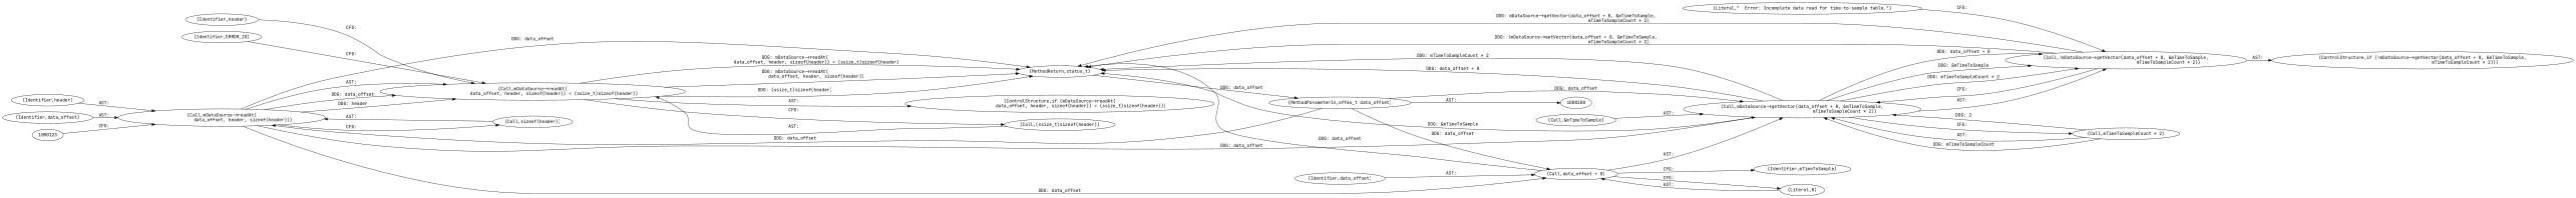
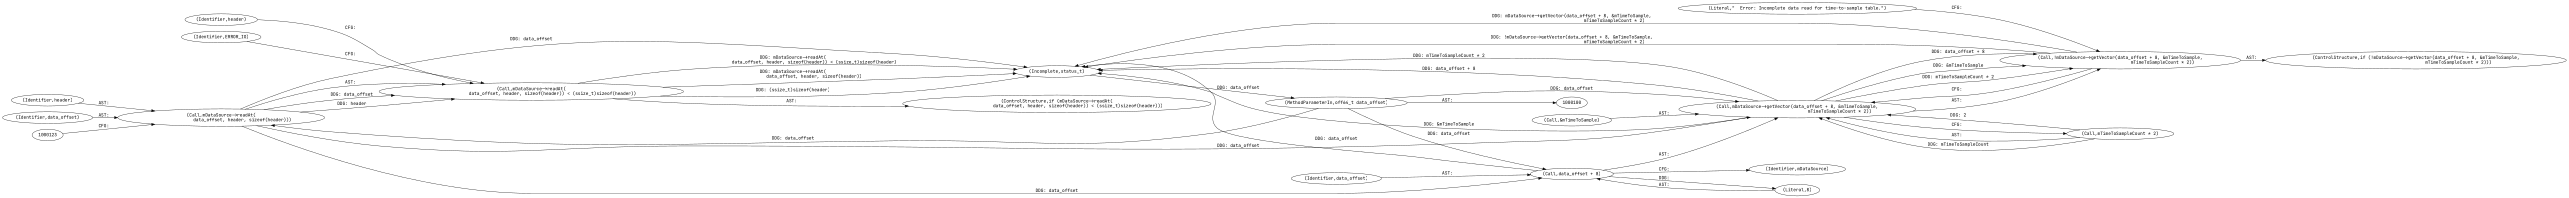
  digraph {
    fontname="JetBrains Mono"
    rankdir=LR
    node [fontname="JetBrains Mono"]
    edge [fontname="JetBrains Mono"]
    n1 [label="(Call,mDataSource->readAt(\n                data_offset, header, sizeof(header)))"]
    n2 [label="(Call,mDataSource->readAt(\n                data_offset, header, sizeof(header)) < (ssize_t)sizeof(header))"]
    n3 [label="(Call,mDataSource->getVector(data_offset + 8, &mTimeToSample,\n                                mTimeToSampleCount * 2))"]
    n4 [label="(Call,data_offset + 8)"]
-   n5 [label="(MethodReturn,status_t)"]
-   n6 [label="(Call,sizeof(header))"]
+   n5 [label="(Incomplete,status_t)"]
    n7 [label="(ControlStructure,if (mDataSource->readAt(\n                data_offset, header, sizeof(header)) < (ssize_t)sizeof(header)))"]
-   n8 [label="(Call,(ssize_t)sizeof(header))"]
    n9 [label="(Call,!mDataSource->getVector(data_offset + 8, &mTimeToSample,\n                                mTimeToSampleCount * 2))"]
    n10 [label="(Call,mTimeToSampleCount * 2)"]
    n11 [label="(Literal,8)"]
-   n12 [label="(Identifier,mTimeToSample)"]
+   n12 [label="(Identifier,mDataSource)"]
    n13 [label="(MethodParameterIn,off64_t data_offset)"]
    1000100
    n15 [label="(ControlStructure,if (!mDataSource->getVector(data_offset + 8, &mTimeToSample,\n                                mTimeToSampleCount * 2)))"]
    n16 [label="(Identifier,header)"]
    n17 [label="(Literal,\"  Error: Incomplete data read for time-to-sample table.\")"]
    n18 [label="(Call,&mTimeToSample)"]
    n19 [label="(Identifier,data_offset)"]
    n20 [label="(Identifier,header)"]
    n21 [label="(Identifier,ERROR_IO)"]
    n22 [label="(Identifier,data_offset)"]
    1000123
    n1 -> n2 [label="AST: "]
    n1 -> n2 [label="DDG: data_offset"]
    n1 -> n2 [label="DDG: header"]
    n1 -> n3 [label="DDG: data_offset"]
    n1 -> n4 [label="DDG: data_offset"]
    n1 -> n5 [label="DDG: data_offset"]
-   n1 -> n6 [label="CFG: "]
    n2 -> n5 [label="DDG: mDataSource->readAt(\n                data_offset, header, sizeof(header))"]
    n2 -> n5 [label="DDG: (ssize_t)sizeof(header)"]
    n2 -> n5 [label="DDG: mDataSource->readAt(\n                data_offset, header, sizeof(header)) < (ssize_t)sizeof(header)"]
    n2 -> n7 [label="AST: "]
-   n2 -> n8 [label="CFG: "]
    n3 -> n5 [label="DDG: &mTimeToSample"]
    n3 -> n5 [label="DDG: mTimeToSampleCount * 2"]
    n3 -> n5 [label="DDG: data_offset + 8"]
    n3 -> n9 [label="AST: "]
    n3 -> n9 [label="DDG: data_offset + 8"]
    n3 -> n9 [label="DDG: &mTimeToSample"]
    n3 -> n9 [label="DDG: mTimeToSampleCount * 2"]
    n3 -> n10 [label="CFG: "]
    n4 -> n3 [label="AST: "]
    n4 -> n5 [label="DDG: data_offset"]
-   n4 -> n11 [label="CFG: "]
+   n4 -> n11 [label="DDG: "]
    n4 -> n12 [label="CFG: "]
    n5 -> n13 [label="DDG: data_offset"]
-   n6 -> n1 [label="AST: "]
-   n8 -> n2 [label="AST: "]
    n9 -> n3 [label="CFG: "]
    n9 -> n5 [label="DDG: mDataSource->getVector(data_offset + 8, &mTimeToSample,\n                                mTimeToSampleCount * 2)"]
    n9 -> n5 [label="DDG: !mDataSource->getVector(data_offset + 8, &mTimeToSample,\n                                mTimeToSampleCount * 2)"]
    n9 -> n15 [label="AST: "]
    n10 -> n3 [label="AST: "]
    n10 -> n3 [label="DDG: mTimeToSampleCount"]
    n10 -> n3 [label="DDG: 2"]
    n11 -> n4 [label="AST: "]
    n13 -> n1 [label="DDG: data_offset"]
    n13 -> n3 [label="DDG: data_offset"]
    n13 -> n4 [label="DDG: data_offset"]
    n13 -> 1000100 [label="AST: "]
    n16 -> n1 [label="AST: "]
    n17 -> n9 [label="CFG: "]
    n18 -> n3 [label="AST: "]
    n19 -> n4 [label="AST: "]
    n20 -> n2 [label="CFG: "]
    n21 -> n2 [label="CFG: "]
    n22 -> n1 [label="AST: "]
    1000123 -> n1 [label="CFG: "]
  }
